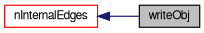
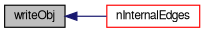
  digraph {
    rankdir=LR
    node [fontname=FreeSans fontsize=10 shape=record]
    n1 [color=black fillcolor=grey75 fontcolor=black height=0.2 label=writeObj style=filled width=0.4]
    n2 [color=red height=0.2 label=nInternalEdges width=0.4]
-   n2 -> n1 [color=midnightblue dir=back fontname=FreeSans fontsize=10 labelfontname=FreeSans labelfontsize=10 style=solid]
+   n1 -> n2 [color=midnightblue dir=back fontname=FreeSans fontsize=10 labelfontname=FreeSans labelfontsize=10 style=solid]
  }
